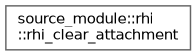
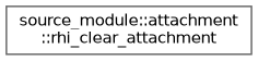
  digraph {
    rankdir=LR
    fontname="DejaVu Sans"
-   n1 [color=grey40 fillcolor=white fontname="DejaVu Sans" fontsize=10 height=0.2 label="source_module::rhi\l::rhi_clear_attachment" shape=box style=filled width=0.4]
+   n1 [color=grey40 fillcolor=white fontname="DejaVu Sans" fontsize=10 height=0.2 label="source_module::attachment\l::rhi_clear_attachment" shape=box style=filled width=0.4]
  }
